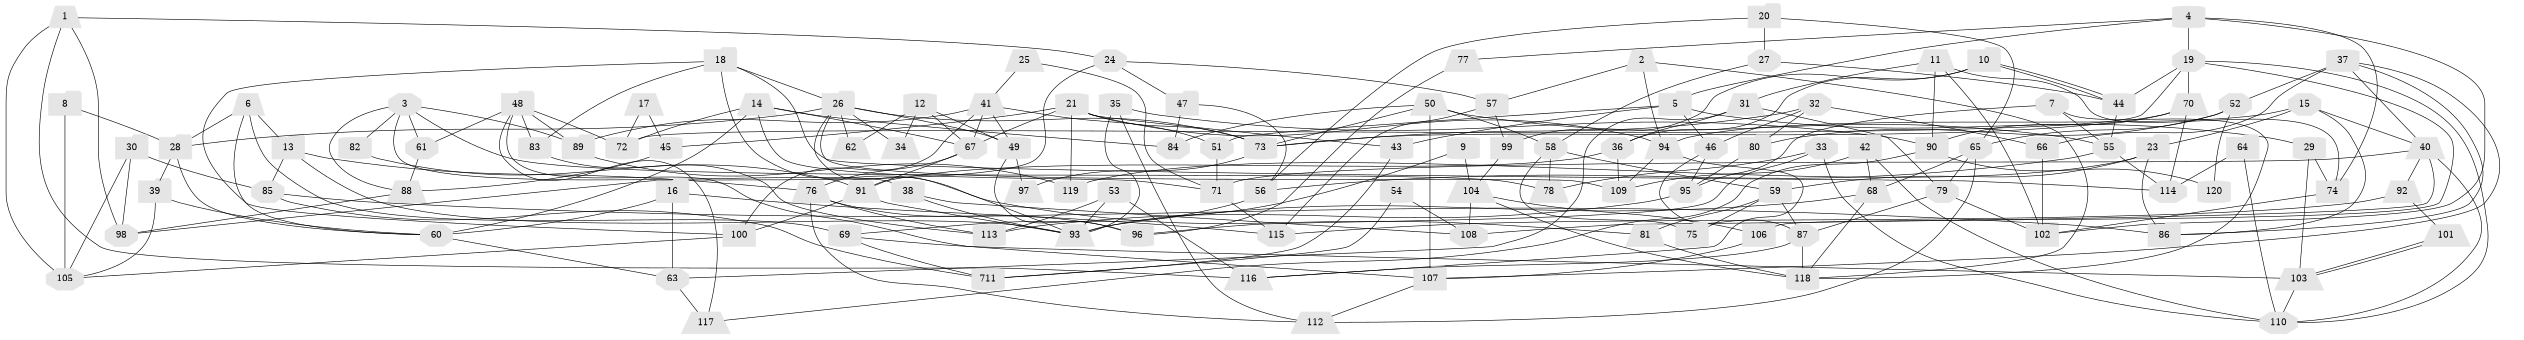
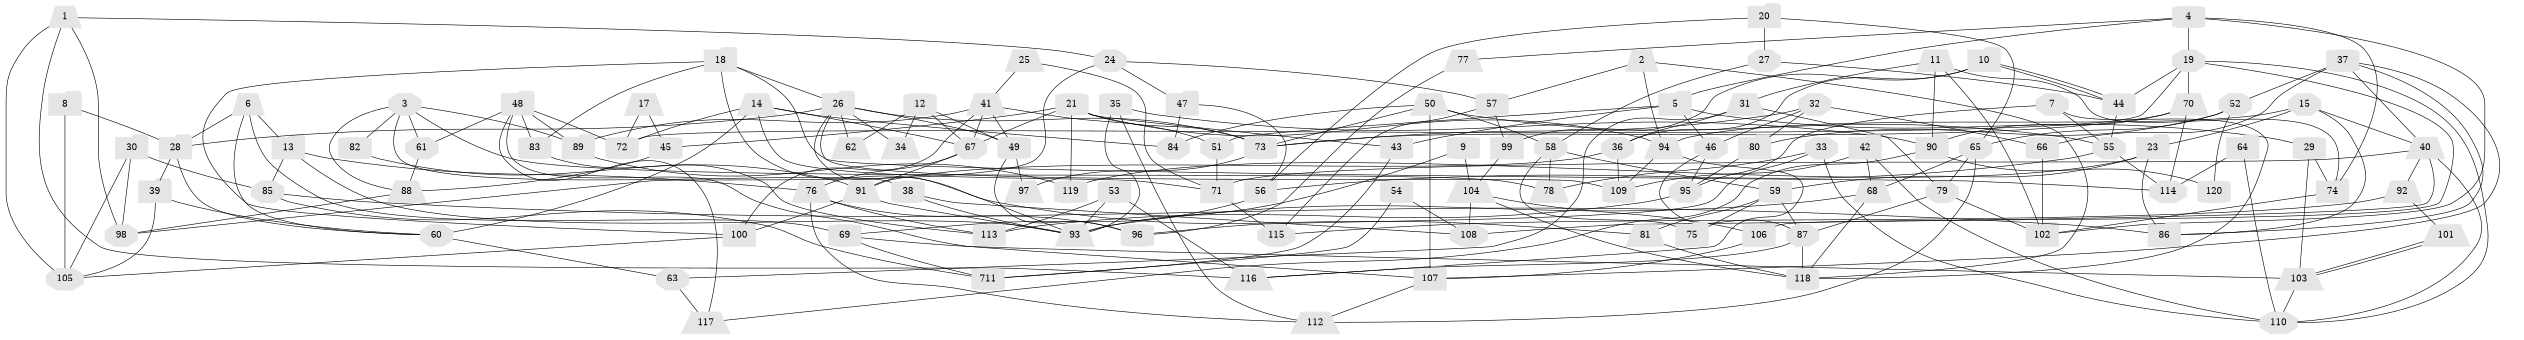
  graph {
    node [color=gray90 shape=trapezium style=filled]
    24 [shape=octagon]
    1
    98 [shape=octagon]
    105 [shape=octagon]
    116
    57 [shape=cylinder]
    47 [shape=folder]
    2
    94
    118 [shape=cylinder]
    99 [shape=folder]
    115 [shape=octagon]
    109 [shape=cylinder]
    3 [shape=octagon]
    38 [shape=cylinder]
    61 [shape=octagon]
    78
    82 [shape=cylinder]
    88
    89 [shape=folder]
    93
    108 [shape=octagon]
    91
    119 [shape=cylinder]
    4 [shape=cylinder]
    5 [shape=folder]
    19 [shape=octagon]
    74 [shape=folder]
    77
    102 [shape=folder]
    29 [shape=cylinder]
    43 [shape=cylinder]
    46 [shape=octagon]
    51 [shape=octagon]
    44 [shape=cylinder]
    72 [shape=cylinder]
    70
    106 [shape=folder]
    110 [shape=octagon]
    96 [shape=cylinder]
    103
    n42 [label=711 shape=cylinder]
    95 [shape=octagon]
    87 [shape=octagon]
    71 [shape=folder]
    13 [shape=folder]
    6
    28 [shape=folder]
    60 [shape=octagon]
    69 [shape=cylinder]
    76
    85 [shape=octagon]
    39 [shape=folder]
    63 [shape=octagon]
    7 [shape=octagon]
    55 [shape=octagon]
    114 [shape=octagon]
    56 [shape=folder]
    113 [shape=cylinder]
    8 [shape=folder]
    9 [shape=cylinder]
    104
    10 [shape=folder]
    36 [shape=octagon]
    11
    31
    90 [shape=folder]
    79 [shape=octagon]
    117
    120 [shape=cylinder]
    12 [shape=cylinder]
    34
    49 [shape=cylinder]
    62
    67 [shape=octagon]
    97
    112
    86 [shape=folder]
    14
    84 [shape=octagon]
    15 [shape=octagon]
    23 [shape=folder]
    40
    59 [shape=cylinder]
    92
-   16 [shape=folder]
    17
    45 [shape=cylinder]
    18 [shape=folder]
    26 [shape=folder]
    81
    83 [shape=cylinder]
    100 [shape=folder]
    73 [shape=cylinder]
    107 [shape=folder]
    20 [shape=folder]
    27 [shape=octagon]
    65 [shape=octagon]
    58 [shape=octagon]
    68
    21 [shape=cylinder]
    75 [shape=folder]
    25
    41
    30 [shape=folder]
    32 [shape=octagon]
    66 [shape=cylinder]
    80 [shape=folder]
    33 [shape=octagon]
    35 [shape=cylinder]
    37 [shape=cylinder]
    52 [shape=octagon]
    101
    42 [shape=folder]
    48 [shape=folder]
    50
    53 [shape=cylinder]
    54 [shape=cylinder]
    64 [shape=folder]
    24 -- 98
    24 -- 57
    24 -- 47
    1 -- 24
    1 -- 98
    1 -- 105
    1 -- 116
    57 -- 99
    57 -- 115
    47 -- 56
    47 -- 84
    2 -- 57
    2 -- 94
    2 -- 118
    94 -- 116
    94 -- 109
    99 -- 104
    3 -- 38
    3 -- 61
    3 -- 78
    3 -- 82
    3 -- 88
    3 -- 89
    38 -- 93
    38 -- 108
    61 -- 88
    82 -- 91
    88 -- 98
    89 -- 119
    91 -- 93
    91 -- 100
    4 -- 5
    4 -- 19
    4 -- 74
    4 -- 77
    4 -- 102
    5 -- 29
    5 -- 43
    5 -- 46
    5 -- 51
    19 -- 44
    19 -- 72
    19 -- 70
    19 -- 106
    19 -- 110
    74 -- 102
    77 -- 96
    29 -- 74
    29 -- 103
    43 -- n42
    46 -- 95
    46 -- 87
    51 -- 71
    44 -- 55
    70 -- 114
    70 -- 90
    70 -- 73
    106 -- 107
    103 -- 110
    95 -- 113
    87 -- 116
    87 -- 118
    71 -- 115
    13 -- 93
    13 -- 76
    13 -- 85
    6 -- 13
    6 -- 28
    6 -- 60
    6 -- 69
    28 -- 60
    28 -- 39
    60 -- 63
    69 -- 103
    69 -- n42
    76 -- 96
    76 -- 113
    76 -- 112
    85 -- n42
    85 -- 86
    39 -- 105
    39 -- 60
    63 -- 117
    7 -- 118
    7 -- 95
    7 -- 55
    55 -- 114
    55 -- 56
    56 -- 69
    8 -- 105
    8 -- 28
    9 -- 93
    9 -- 104
    104 -- 118
    104 -- 108
    104 -- 106
    10 -- 99
    10 -- 44
    10 -- 44
    10 -- 36
    36 -- 109
    36 -- 91
    11 -- 74
    11 -- 102
    11 -- 31
    11 -- 90
    31 -- 63
    31 -- 36
    31 -- 79
    90 -- 117
    90 -- 120
    79 -- 102
    79 -- 87
    12 -- 34
    12 -- 49
    12 -- 62
    12 -- 67
    49 -- 96
    49 -- 97
    67 -- 91
    67 -- 76
    14 -- 72
    14 -- 71
    14 -- 60
    14 -- 67
    14 -- 84
    15 -- 94
    15 -- 86
    15 -- 23
    15 -- 40
    23 -- 119
    23 -- 86
    23 -- 59
    40 -- 108
    40 -- 110
    40 -- 71
    40 -- 92
    59 -- 87
    59 -- 81
    59 -- 75
    92 -- 115
    92 -- 101
-   16 -- 115
-   16 -- 60
-   16 -- 63
    17 -- 72
    17 -- 45
    45 -- 88
    18 -- 114
    18 -- 26
    18 -- 81
    18 -- 83
    18 -- 100
    26 -- 109
    26 -- 93
    26 -- 28
    26 -- 34
    26 -- 49
    26 -- 62
    26 -- 73
    81 -- 118
    83 -- 113
    100 -- 105
    73 -- 97
    107 -- 112
    20 -- 56
    20 -- 27
    20 -- 65
    27 -- 44
    27 -- 58
    65 -- 79
    65 -- 112
    65 -- 68
    58 -- 78
    58 -- 59
    58 -- 75
    68 -- 118
    68 -- 93
    21 -- 94
    21 -- 119
    21 -- 43
    21 -- 67
    21 -- 45
    21 -- 73
    25 -- 71
    25 -- 41
    41 -- 89
    41 -- 51
    41 -- 49
    41 -- 67
    41 -- 100
    30 -- 98
    30 -- 105
    30 -- 85
    32 -- 46
    32 -- 73
    32 -- 66
    32 -- 80
    66 -- 102
    80 -- 95
    33 -- 78
    33 -- 110
    33 -- 96
    35 -- 93
    35 -- 90
    35 -- 112
    37 -- 86
    37 -- 40
    37 -- 107
    37 -- 66
    37 -- 52
    52 -- 120
    52 -- 65
    52 -- 80
    101 -- 103
    101 -- 103
    42 -- 109
    42 -- 110
    42 -- 68
    48 -- 61
    48 -- 89
    48 -- 72
    48 -- 117
    48 -- 83
    48 -- 107
    50 -- 55
    50 -- 84
    50 -- 73
    50 -- 107
    50 -- 58
    53 -- 116
    53 -- 93
    53 -- 113
    54 -- 108
    54 -- n42
    64 -- 110
    64 -- 114
  }
